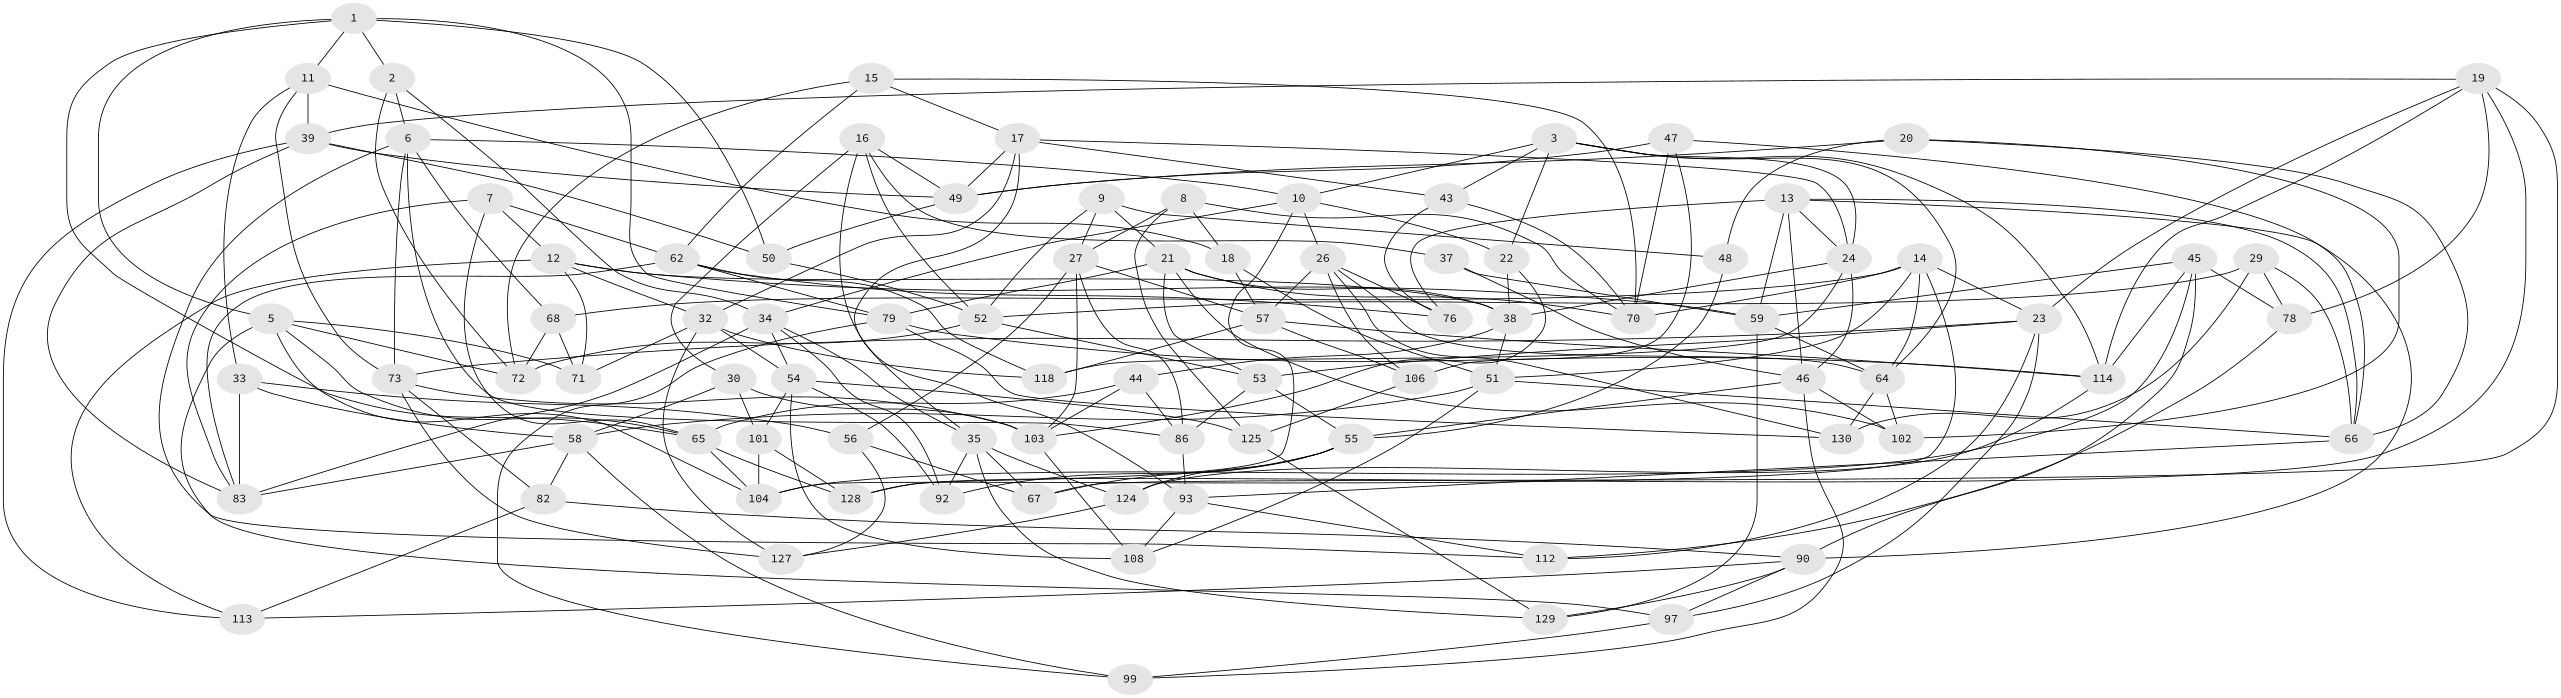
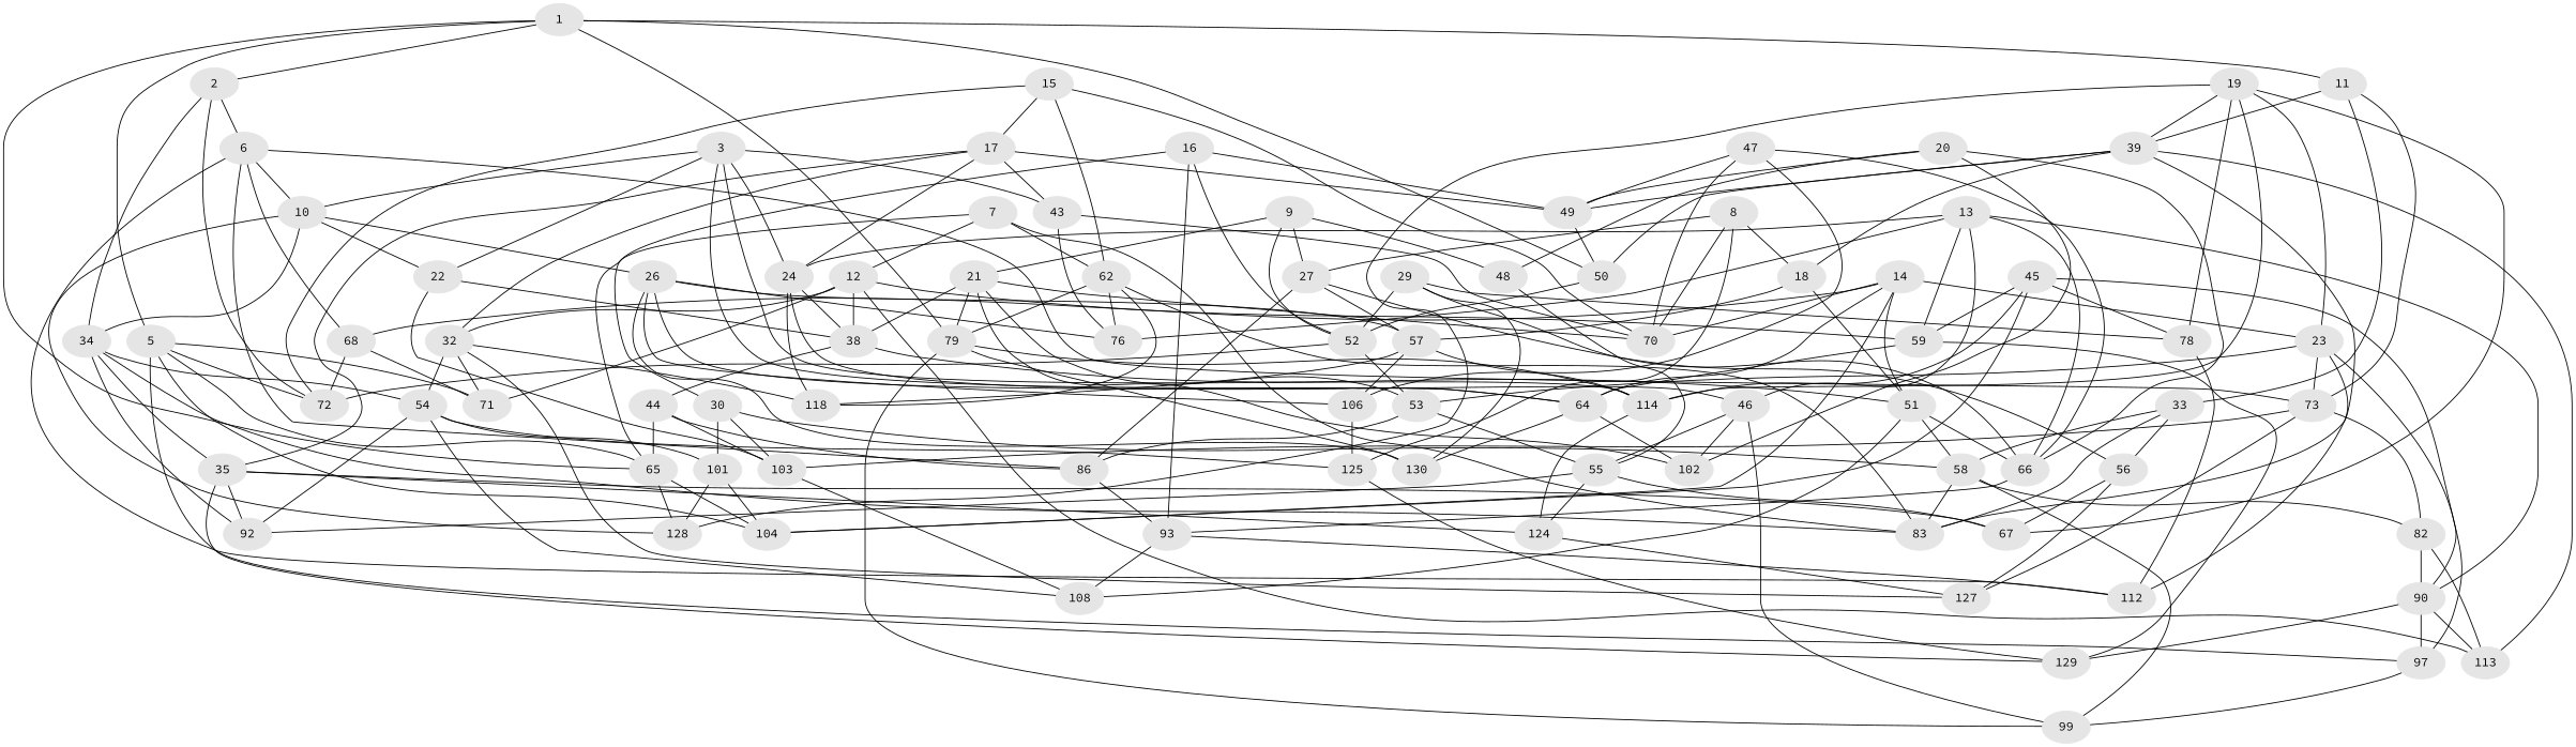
  graph {
    fontname="Source Code Pro"
    node [color=gray90 fontname="Source Code Pro" style=filled]
    edge [fontname="Source Code Pro"]
    1 [super="+107"]
    2
    5 [super="+69"]
    11 [super="+100"]
    50
    65 [super="+91"]
    79 [super="+136"]
    6 [super="+31"]
    34 [super="+123"]
    72 [super="+77"]
    71
    97
    104 [super="+131"]
    73 [super="+80"]
    18
    33
    39 [super="+95"]
    52 [super="+60"]
    128
    114 [super="+134"]
    130
    99
    10 [super="+81"]
    68
    86 [super="+98"]
    112
    83 [super="+110"]
    35 [super="+126"]
    54 [super="+85"]
    92
    3 [super="+4"]
    22
    24 [super="+88"]
    43
    64 [super="+96"]
    26 [super="+120"]
    38 [super="+41"]
    103 [super="+115"]
    46 [super="+74"]
    118
    70 [super="+119"]
    76
    102
    124
    127
    82
    93 [super="+133"]
    12 [super="+28"]
    32 [super="+109"]
    59 [super="+94"]
    113
    7
    62 [super="+75"]
    8
    27 [super="+89"]
    125
    51 [super="+117"]
    57 [super="+132"]
    56
    129
    21 [super="+40"]
    53 [super="+63"]
    9
    48
    55 [super="+111"]
    106
    58 [super="+84"]
    49 [super="+105"]
    44
    13 [super="+36"]
    66 [super="+121"]
    90 [super="+135"]
    14 [super="+42"]
    23 [super="+25"]
    108
    17 [super="+122"]
    15
    16 [super="+61"]
    30
-   37
    101
    67
    19 [super="+116"]
    78
    20
    29
    45 [super="+87"]
    47
    1 -- 2
    1 -- 5
    1 -- 11
    1 -- 50
    1 -- 65
    1 -- 79
    2 -- 6
    2 -- 34
    2 -- 72
    5 -- 65
    5 -- 72
    5 -- 71
    5 -- 97
    5 -- 104
    11 -- 73
-   11 -- 18
+   39 -- 18
    11 -- 33
    11 -- 39
    50 -- 52
    65 -- 104
    65 -- 128
    79 -- 114
    79 -- 130
    79 -- 99
    6 -- 73
    6 -- 10
    6 -- 68
    6 -- 86
    6 -- 112
    34 -- 83
    34 -- 35
    34 -- 54
    34 -- 92
    97 -- 99
    73 -- 103
    73 -- 127
    73 -- 82
    18 -- 51
    18 -- 57
    33 -- 83
    33 -- 56
    33 -- 58
    39 -- 50
    39 -- 83
    39 -- 113
    39 -- 49
    52 -- 72
    52 -- 53
    114 -- 124
    10 -- 34
    10 -- 128
    10 -- 22
    10 -- 26
    68 -- 72
    68 -- 71
    86 -- 93
    35 -- 92
    35 -- 124
    35 -- 129
    35 -- 67
    54 -- 92
    54 -- 125
    54 -- 108
    54 -- 101
    3 -- 114
    3 -- 10
    3 -- 22
    3 -- 24
    3 -- 43
    3 -- 64
    22 -- 38
    22 -- 103
    24 -- 38
    24 -- 46
    24 -- 118
    43 -- 70
    43 -- 76
    64 -- 130
    64 -- 102
    26 -- 130
    26 -- 64
    26 -- 76
    26 -- 57
    26 -- 106
    38 -- 51
    38 -- 44
    103 -- 108
    46 -- 99
    46 -- 102
    46 -- 55
    124 -- 127
    82 -- 113
    82 -- 90
    93 -- 112
    93 -- 108
    12 -- 71
    12 -- 38
    12 -- 32
    12 -- 59
    12 -- 113
    32 -- 71
    32 -- 54
    32 -- 118
    32 -- 127
    59 -- 64
    59 -- 129
    7 -- 65
    7 -- 83
    7 -- 12
    7 -- 62
    62 -- 79
    62 -- 83
    62 -- 118
    62 -- 76
    8 -- 18
    8 -- 70
    8 -- 27
    8 -- 125
    27 -- 86
-   27 -- 103
    27 -- 57
    27 -- 56
    125 -- 129
    51 -- 58
    51 -- 66
    51 -- 108
    57 -- 114
    57 -- 118
    57 -- 106
    56 -- 127
    56 -- 67
    21 -- 79
    21 -- 38
    21 -- 70
    21 -- 102
    21 -- 53
    53 -- 86
    53 -- 55
    9 -- 52
    9 -- 27
    9 -- 21
    9 -- 48
    48 -- 55
    55 -- 92
    55 -- 124
    55 -- 67
    106 -- 125
    58 -- 99
    58 -- 83
    58 -- 82
    49 -- 50
    44 -- 65
    44 -- 86
    44 -- 103
    13 -- 24
    13 -- 46
    13 -- 76
    13 -- 59
    13 -- 66
    13 -- 90
    66 -- 93
    90 -- 97
    90 -- 113
    90 -- 129
    14 -- 104
    14 -- 68
    14 -- 64
    14 -- 70
    14 -- 51
    14 -- 23
    23 -- 97
    23 -- 73
    23 -- 112
    23 -- 53
    17 -- 35
    17 -- 24
    17 -- 43
    17 -- 32
    17 -- 49
    15 -- 72
    15 -- 70
    15 -- 62
    15 -- 17
    16 -- 52
    16 -- 93 [weight=2]
    16 -- 49
    16 -- 30
-   16 -- 37
    30 -- 103
    30 -- 58
    30 -- 101
-   37 -- 46
-   37 -- 59
    101 -- 104
    101 -- 128
    19 -- 39
    19 -- 128
    19 -- 114
    19 -- 23
    19 -- 67
    19 -- 78
    78 -- 112
    20 -- 102
    20 -- 48
    20 -- 49
    20 -- 66
    29 -- 52
    29 -- 130
    29 -- 66
    29 -- 78
    45 -- 104 [weight=2]
    45 -- 114
    45 -- 59
    45 -- 90
    45 -- 78
    47 -- 70
    47 -- 106
    47 -- 49
    47 -- 66
  }
